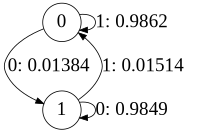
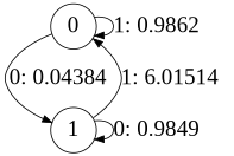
  digraph {
    fontname="Liberation Serif"
    node [fontsize=24 shape=circle fontname="Liberation Serif"]
    edge [fontsize=24 fontname="Liberation Serif"]
    0
    1
    0 -> 0 [label="1: 0.9862   "]
-   0 -> 1 [label="0: 0.01384  "]
-   1 -> 0 [label="1: 0.01514  "]
+   0 -> 1 [label="0: 0.04384  "]
+   1 -> 0 [label="1: 6.01514  "]
    1 -> 1 [label="0: 0.9849   "]
  }
